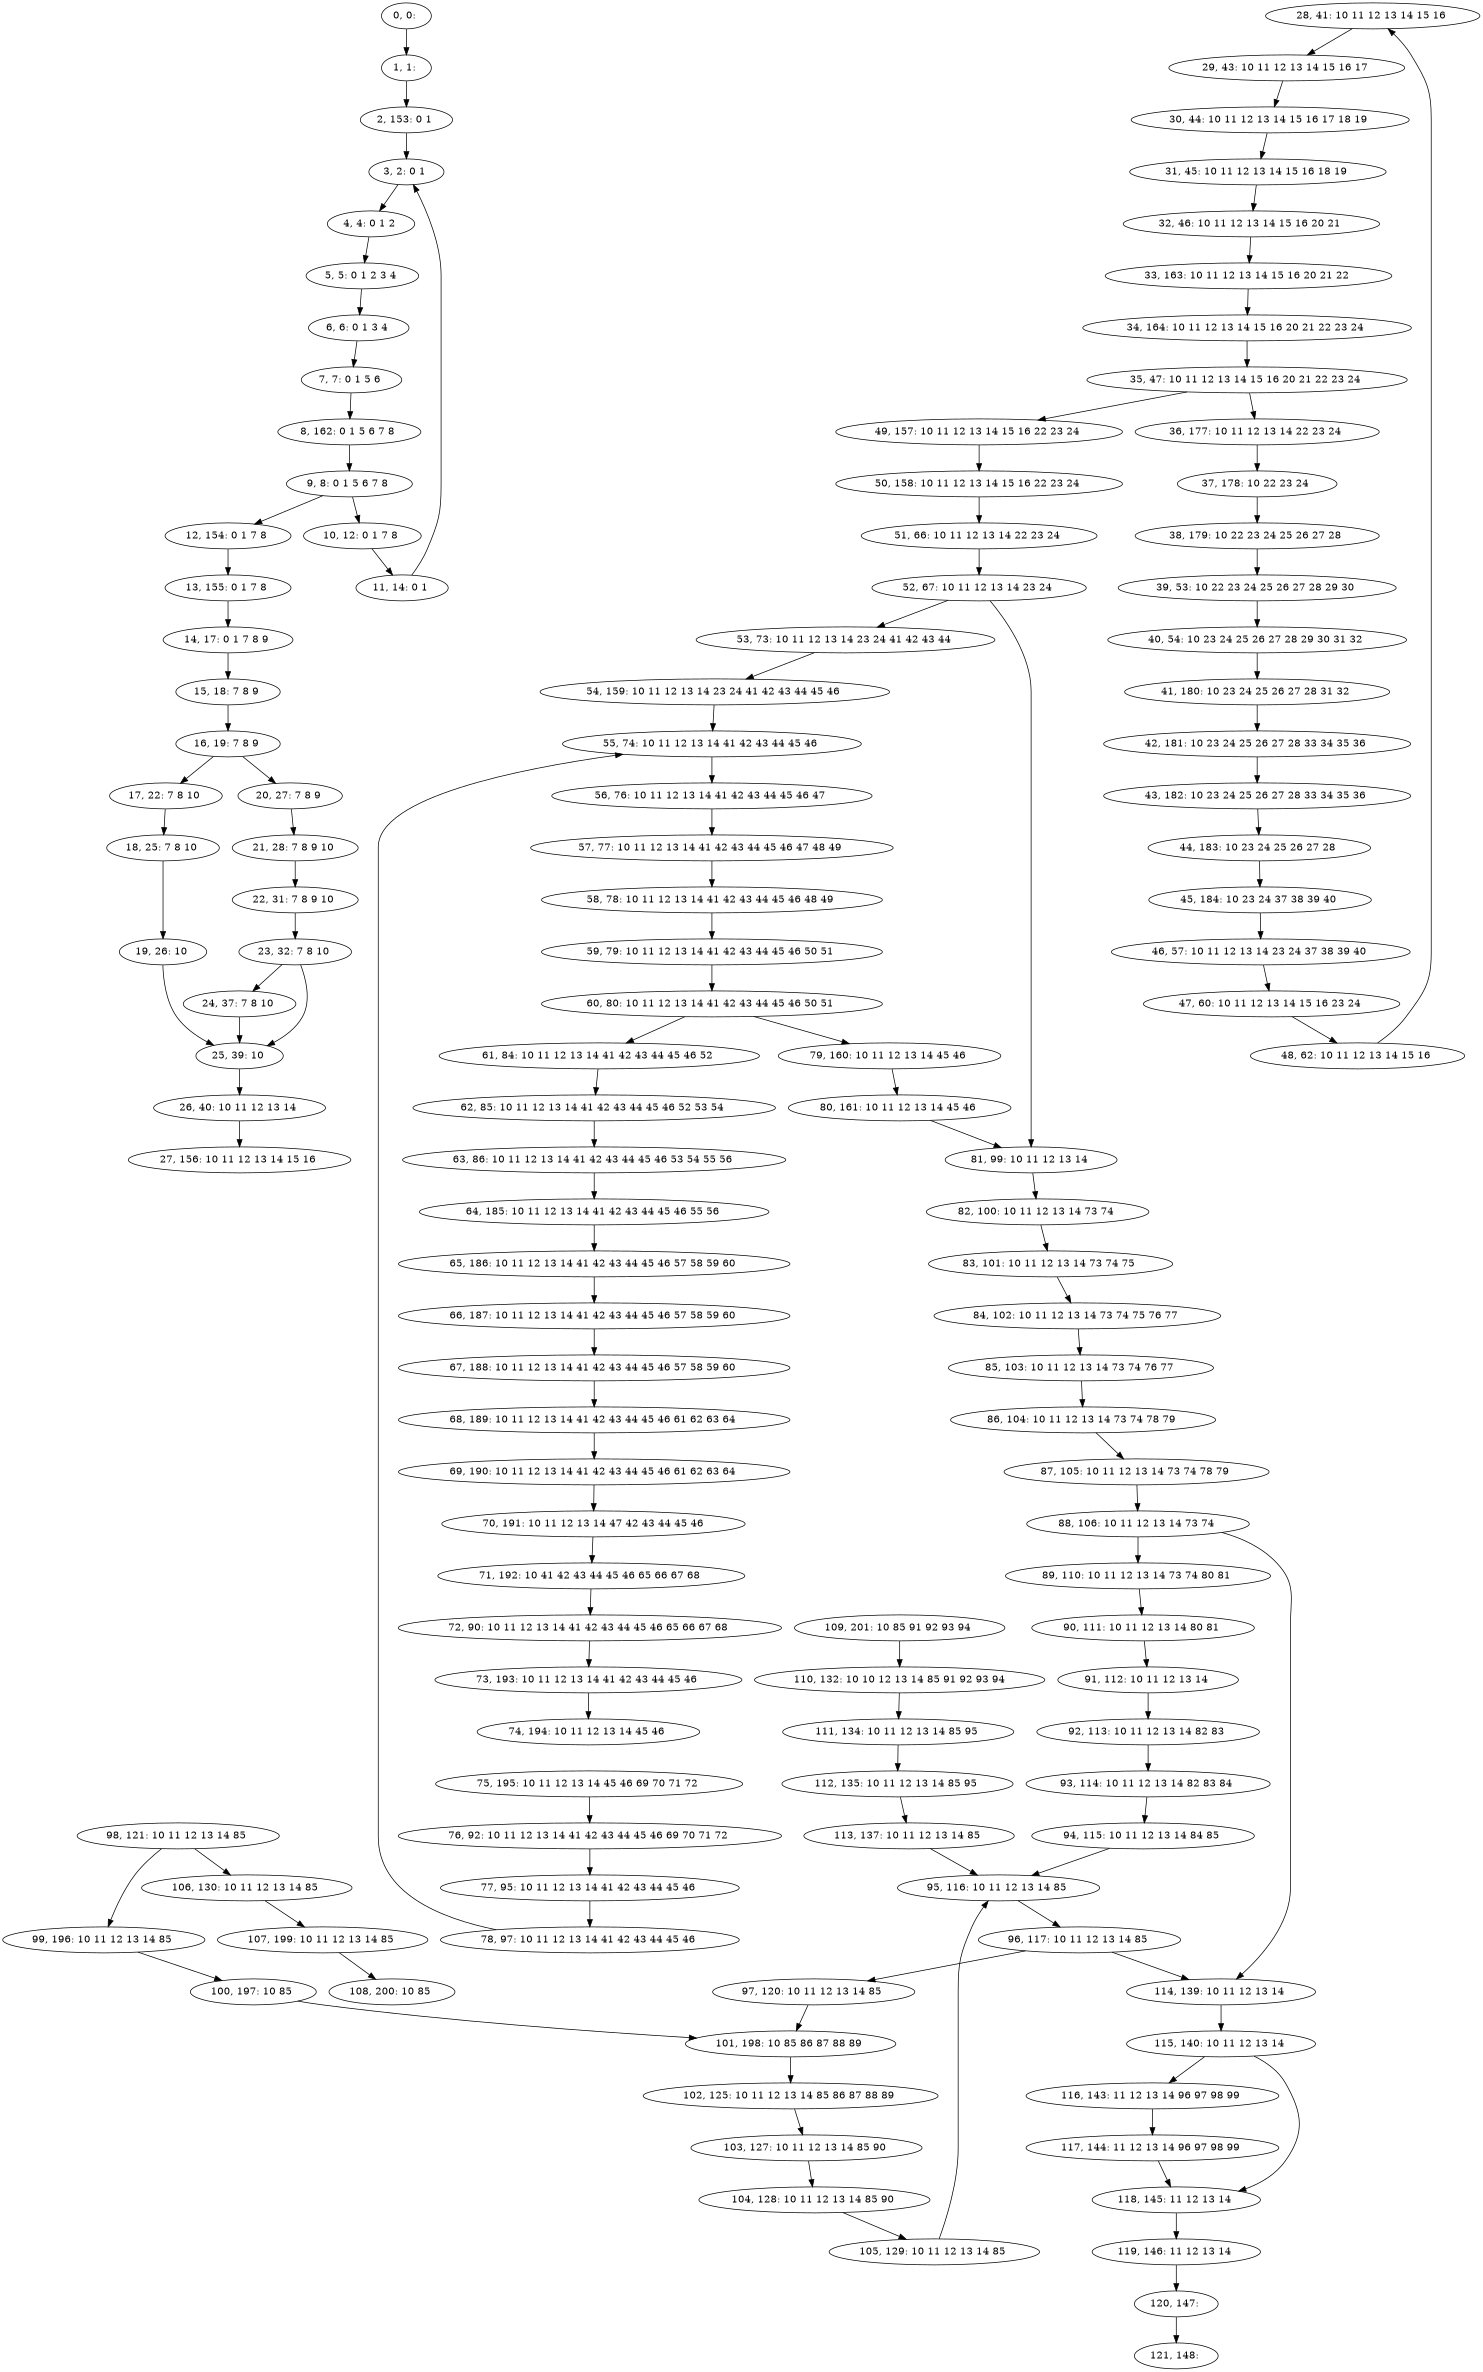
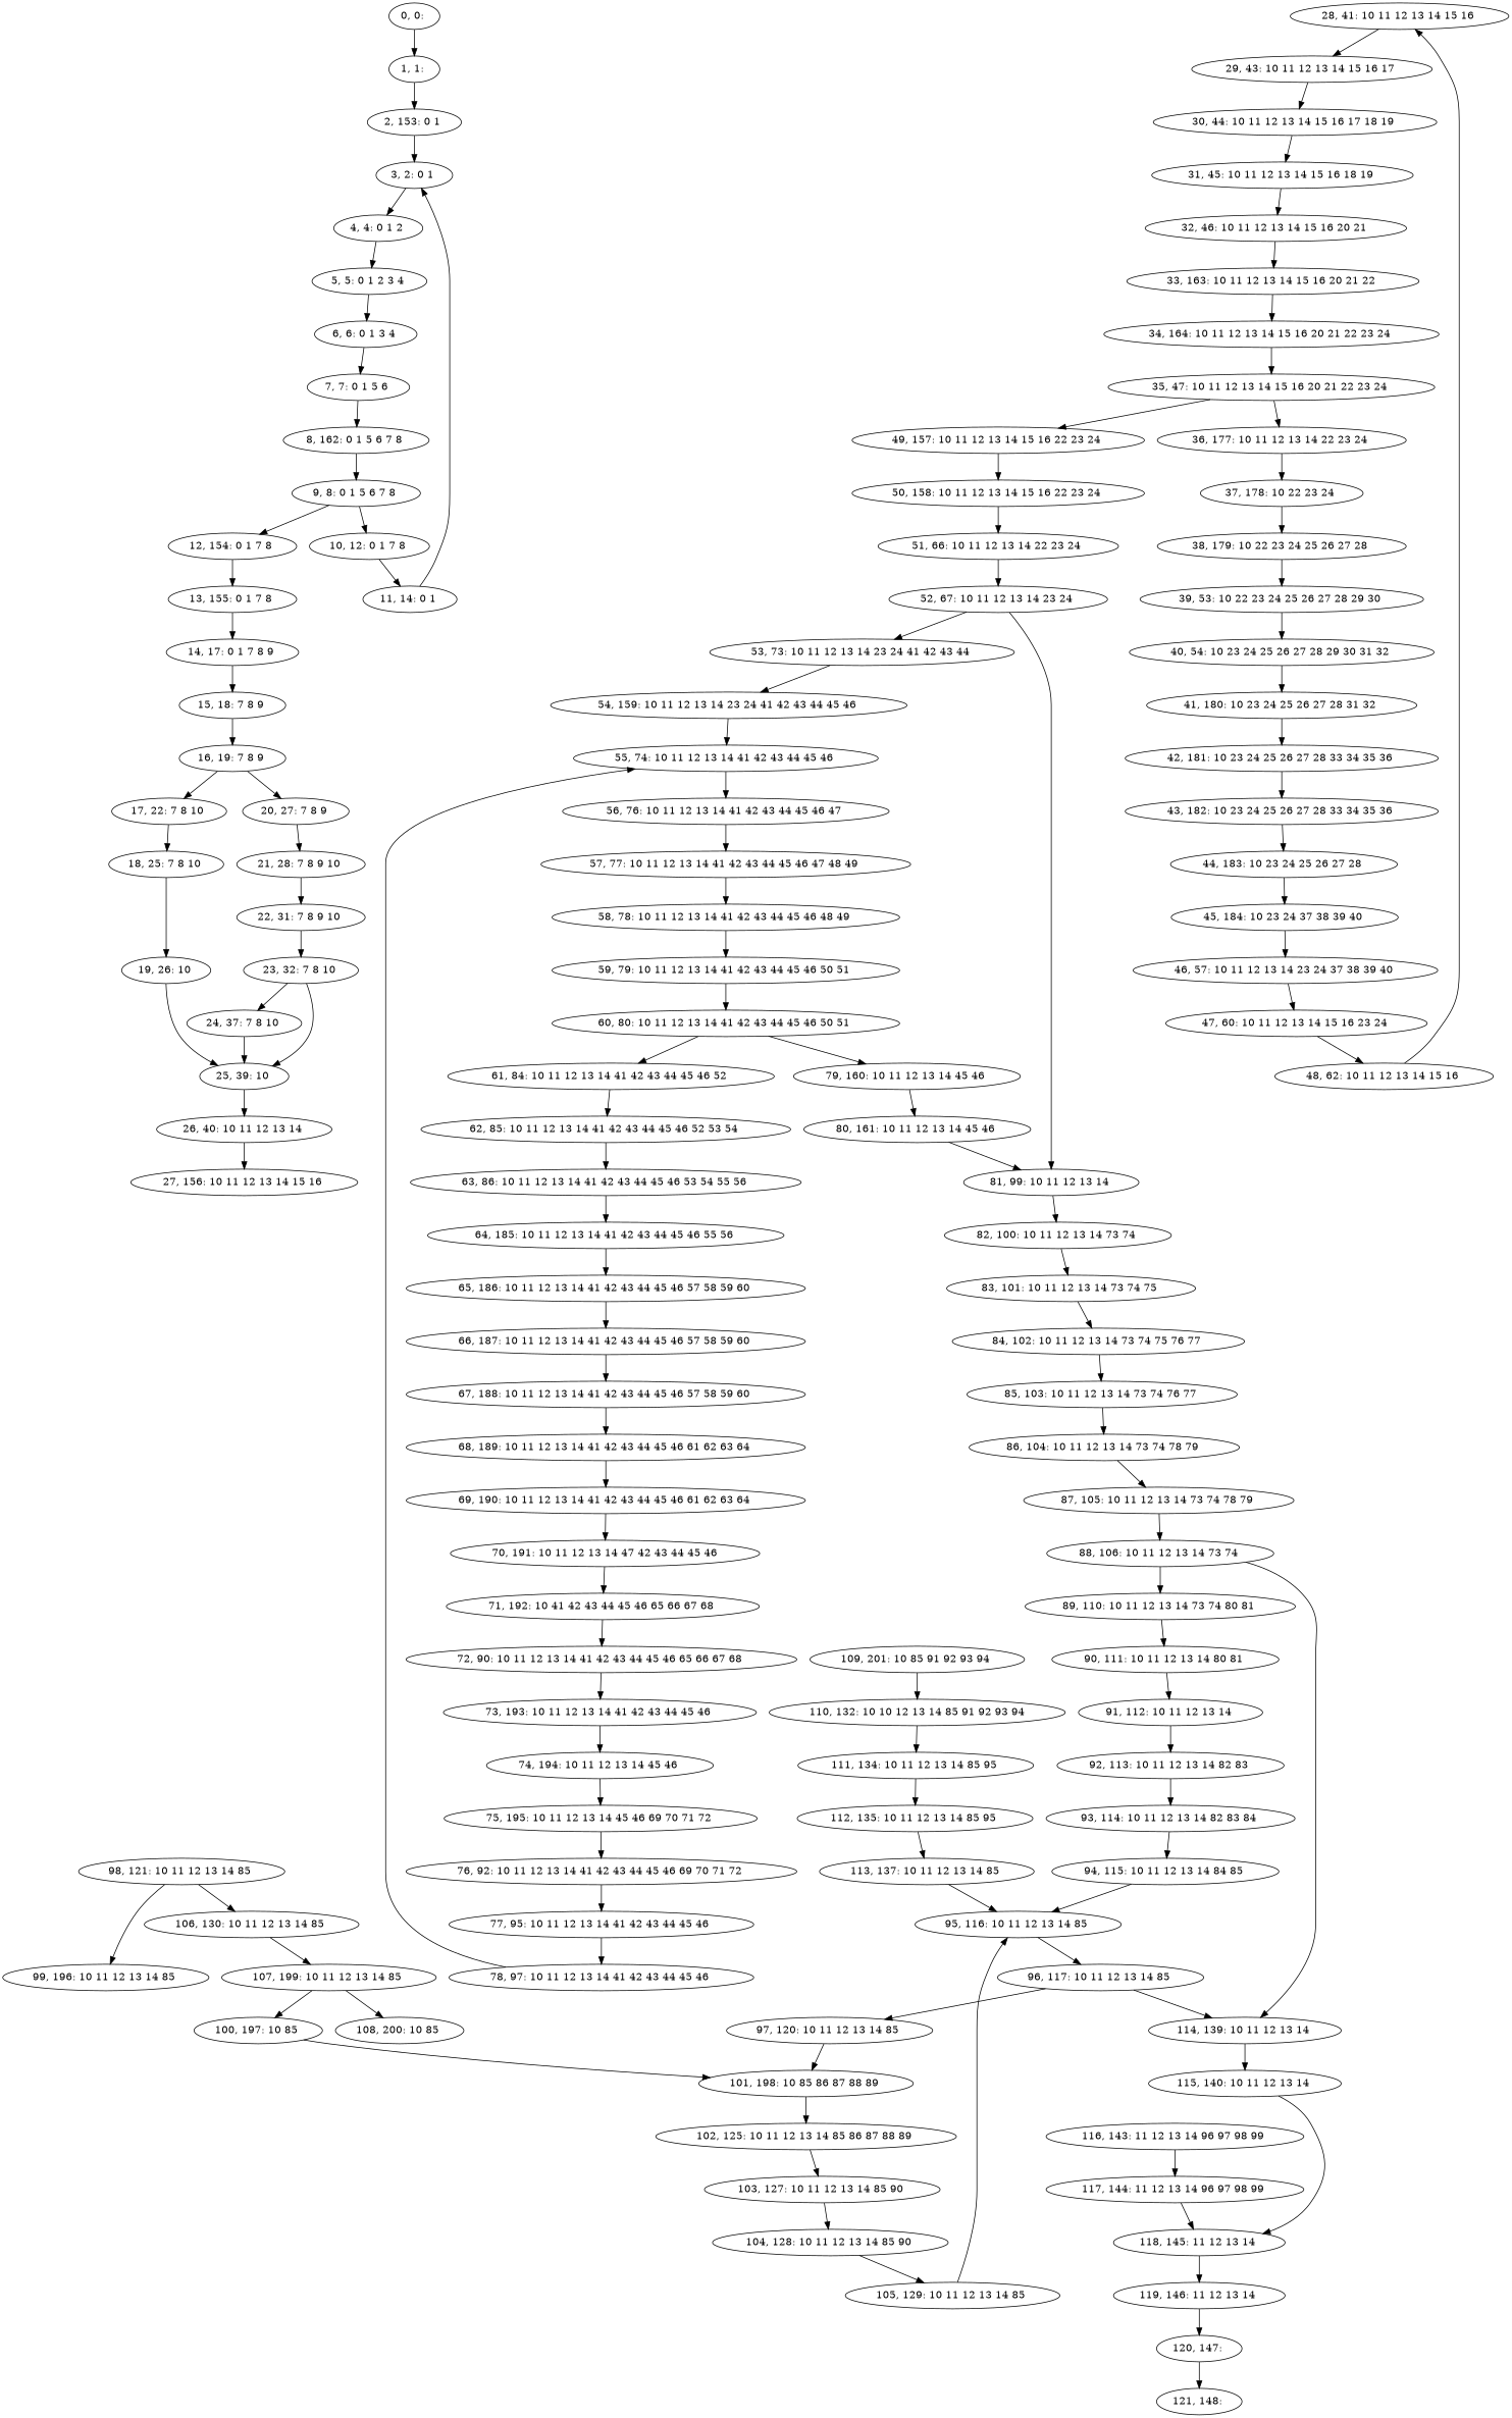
  digraph {
    n1 [label="0, 0: "]
    n2 [label="1, 1: "]
    n3 [label="2, 153: 0 1 "]
    n4 [label="3, 2: 0 1 "]
    n5 [label="4, 4: 0 1 2 "]
    n6 [label="5, 5: 0 1 2 3 4 "]
    n7 [label="6, 6: 0 1 3 4 "]
    n8 [label="7, 7: 0 1 5 6 "]
    n9 [label="8, 162: 0 1 5 6 7 8 "]
    n10 [label="9, 8: 0 1 5 6 7 8 "]
    n11 [label="10, 12: 0 1 7 8 "]
    n12 [label="12, 154: 0 1 7 8 "]
    n13 [label="11, 14: 0 1 "]
    n14 [label="13, 155: 0 1 7 8 "]
    n15 [label="14, 17: 0 1 7 8 9 "]
    n16 [label="15, 18: 7 8 9 "]
    n17 [label="16, 19: 7 8 9 "]
    n18 [label="17, 22: 7 8 10 "]
    n19 [label="20, 27: 7 8 9 "]
    n20 [label="18, 25: 7 8 10 "]
    n21 [label="21, 28: 7 8 9 10 "]
    n22 [label="19, 26: 10 "]
    n23 [label="25, 39: 10 "]
    n24 [label="26, 40: 10 11 12 13 14 "]
    n25 [label="22, 31: 7 8 9 10 "]
    n26 [label="23, 32: 7 8 10 "]
    n27 [label="24, 37: 7 8 10 "]
    n28 [label="27, 156: 10 11 12 13 14 15 16 "]
    n29 [label="28, 41: 10 11 12 13 14 15 16 "]
    n30 [label="29, 43: 10 11 12 13 14 15 16 17 "]
    n31 [label="30, 44: 10 11 12 13 14 15 16 17 18 19 "]
    n32 [label="31, 45: 10 11 12 13 14 15 16 18 19 "]
    n33 [label="32, 46: 10 11 12 13 14 15 16 20 21 "]
    n34 [label="33, 163: 10 11 12 13 14 15 16 20 21 22 "]
    n35 [label="34, 164: 10 11 12 13 14 15 16 20 21 22 23 24 "]
    n36 [label="35, 47: 10 11 12 13 14 15 16 20 21 22 23 24 "]
    n37 [label="36, 177: 10 11 12 13 14 22 23 24 "]
    n38 [label="49, 157: 10 11 12 13 14 15 16 22 23 24 "]
    n39 [label="37, 178: 10 22 23 24 "]
    n40 [label="50, 158: 10 11 12 13 14 15 16 22 23 24 "]
    n41 [label="38, 179: 10 22 23 24 25 26 27 28 "]
    n42 [label="39, 53: 10 22 23 24 25 26 27 28 29 30 "]
    n43 [label="40, 54: 10 23 24 25 26 27 28 29 30 31 32 "]
    n44 [label="41, 180: 10 23 24 25 26 27 28 31 32 "]
    n45 [label="42, 181: 10 23 24 25 26 27 28 33 34 35 36 "]
    n46 [label="43, 182: 10 23 24 25 26 27 28 33 34 35 36 "]
    n47 [label="44, 183: 10 23 24 25 26 27 28 "]
    n48 [label="45, 184: 10 23 24 37 38 39 40 "]
    n49 [label="46, 57: 10 11 12 13 14 23 24 37 38 39 40 "]
    n50 [label="47, 60: 10 11 12 13 14 15 16 23 24 "]
    n51 [label="48, 62: 10 11 12 13 14 15 16 "]
    n52 [label="51, 66: 10 11 12 13 14 22 23 24 "]
    n53 [label="52, 67: 10 11 12 13 14 23 24 "]
    n54 [label="53, 73: 10 11 12 13 14 23 24 41 42 43 44 "]
    n55 [label="81, 99: 10 11 12 13 14 "]
    n56 [label="54, 159: 10 11 12 13 14 23 24 41 42 43 44 45 46 "]
    n57 [label="82, 100: 10 11 12 13 14 73 74 "]
    n58 [label="55, 74: 10 11 12 13 14 41 42 43 44 45 46 "]
    n59 [label="56, 76: 10 11 12 13 14 41 42 43 44 45 46 47 "]
    n60 [label="57, 77: 10 11 12 13 14 41 42 43 44 45 46 47 48 49 "]
    n61 [label="58, 78: 10 11 12 13 14 41 42 43 44 45 46 48 49 "]
    n62 [label="59, 79: 10 11 12 13 14 41 42 43 44 45 46 50 51 "]
    n63 [label="60, 80: 10 11 12 13 14 41 42 43 44 45 46 50 51 "]
    n64 [label="61, 84: 10 11 12 13 14 41 42 43 44 45 46 52 "]
    n65 [label="79, 160: 10 11 12 13 14 45 46 "]
    n66 [label="62, 85: 10 11 12 13 14 41 42 43 44 45 46 52 53 54 "]
    n67 [label="80, 161: 10 11 12 13 14 45 46 "]
    n68 [label="63, 86: 10 11 12 13 14 41 42 43 44 45 46 53 54 55 56 "]
    n69 [label="64, 185: 10 11 12 13 14 41 42 43 44 45 46 55 56 "]
    n70 [label="65, 186: 10 11 12 13 14 41 42 43 44 45 46 57 58 59 60 "]
    n71 [label="66, 187: 10 11 12 13 14 41 42 43 44 45 46 57 58 59 60 "]
    n72 [label="67, 188: 10 11 12 13 14 41 42 43 44 45 46 57 58 59 60 "]
    n73 [label="68, 189: 10 11 12 13 14 41 42 43 44 45 46 61 62 63 64 "]
    n74 [label="69, 190: 10 11 12 13 14 41 42 43 44 45 46 61 62 63 64 "]
    n75 [label="70, 191: 10 11 12 13 14 47 42 43 44 45 46"]
    n76 [label="71, 192: 10 41 42 43 44 45 46 65 66 67 68 "]
    n77 [label="72, 90: 10 11 12 13 14 41 42 43 44 45 46 65 66 67 68 "]
    n78 [label="73, 193: 10 11 12 13 14 41 42 43 44 45 46 "]
    n79 [label="74, 194: 10 11 12 13 14 45 46 "]
    n80 [label="75, 195: 10 11 12 13 14 45 46 69 70 71 72 "]
    n81 [label="76, 92: 10 11 12 13 14 41 42 43 44 45 46 69 70 71 72 "]
    n82 [label="77, 95: 10 11 12 13 14 41 42 43 44 45 46 "]
    n83 [label="78, 97: 10 11 12 13 14 41 42 43 44 45 46 "]
    n84 [label="83, 101: 10 11 12 13 14 73 74 75 "]
    n85 [label="84, 102: 10 11 12 13 14 73 74 75 76 77 "]
    n86 [label="85, 103: 10 11 12 13 14 73 74 76 77 "]
    n87 [label="86, 104: 10 11 12 13 14 73 74 78 79 "]
    n88 [label="87, 105: 10 11 12 13 14 73 74 78 79 "]
    n89 [label="88, 106: 10 11 12 13 14 73 74 "]
    n90 [label="89, 110: 10 11 12 13 14 73 74 80 81 "]
    n91 [label="114, 139: 10 11 12 13 14 "]
    n92 [label="90, 111: 10 11 12 13 14 80 81 "]
    n93 [label="115, 140: 10 11 12 13 14 "]
    n94 [label="91, 112: 10 11 12 13 14 "]
    n95 [label="92, 113: 10 11 12 13 14 82 83 "]
    n96 [label="93, 114: 10 11 12 13 14 82 83 84 "]
    n97 [label="94, 115: 10 11 12 13 14 84 85 "]
    n98 [label="95, 116: 10 11 12 13 14 85 "]
    n99 [label="96, 117: 10 11 12 13 14 85 "]
    n100 [label="97, 120: 10 11 12 13 14 85 "]
    n101 [label="101, 198: 10 85 86 87 88 89 "]
    n102 [label="98, 121: 10 11 12 13 14 85 "]
    n103 [label="99, 196: 10 11 12 13 14 85 "]
    n104 [label="106, 130: 10 11 12 13 14 85 "]
    n105 [label="100, 197: 10 85 "]
    n106 [label="107, 199: 10 11 12 13 14 85 "]
    n107 [label="102, 125: 10 11 12 13 14 85 86 87 88 89 "]
    n108 [label="103, 127: 10 11 12 13 14 85 90 "]
    n109 [label="104, 128: 10 11 12 13 14 85 90 "]
    n110 [label="105, 129: 10 11 12 13 14 85 "]
    n111 [label="108, 200: 10 85 "]
    n112 [label="109, 201: 10 85 91 92 93 94 "]
    n113 [label="110, 132: 10 10 12 13 14 85 91 92 93 94"]
    n114 [label="111, 134: 10 11 12 13 14 85 95 "]
    n115 [label="112, 135: 10 11 12 13 14 85 95 "]
    n116 [label="113, 137: 10 11 12 13 14 85 "]
    n117 [label="116, 143: 11 12 13 14 96 97 98 99 "]
    n118 [label="118, 145: 11 12 13 14 "]
    n119 [label="117, 144: 11 12 13 14 96 97 98 99 "]
    n120 [label="119, 146: 11 12 13 14 "]
    n121 [label="120, 147: "]
    n122 [label="121, 148: "]
    n1 -> n2
    n2 -> n3
    n3 -> n4
    n4 -> n5
    n5 -> n6
    n6 -> n7
    n7 -> n8
    n8 -> n9
    n9 -> n10
    n10 -> n11
    n10 -> n12
    n11 -> n13
    n12 -> n14
    n13 -> n4
    n14 -> n15
    n15 -> n16
    n16 -> n17
    n17 -> n18
    n17 -> n19
    n18 -> n20
    n19 -> n21
    n20 -> n22
    n21 -> n25
    n22 -> n23
    n23 -> n24
    n24 -> n28
    n25 -> n26
    n26 -> n23
    n26 -> n27
    n27 -> n23
    n29 -> n30
    n30 -> n31
    n31 -> n32
    n32 -> n33
    n33 -> n34
    n34 -> n35
    n35 -> n36
    n36 -> n37
    n36 -> n38
    n37 -> n39
    n38 -> n40
    n39 -> n41
    n40 -> n52
    n41 -> n42
    n42 -> n43
    n43 -> n44
    n44 -> n45
    n45 -> n46
    n46 -> n47
    n47 -> n48
    n48 -> n49
    n49 -> n50
    n50 -> n51
    n51 -> n29
    n52 -> n53
    n53 -> n54
    n53 -> n55
    n54 -> n56
    n55 -> n57
    n56 -> n58
    n57 -> n84
    n58 -> n59
    n59 -> n60
    n60 -> n61
    n61 -> n62
    n62 -> n63
    n63 -> n64
    n63 -> n65
    n64 -> n66
    n65 -> n67
    n66 -> n68
    n67 -> n55
    n68 -> n69
    n69 -> n70
    n70 -> n71
    n71 -> n72
    n72 -> n73
    n73 -> n74
    n74 -> n75
    n75 -> n76
    n76 -> n77
    n77 -> n78
    n78 -> n79
+   n79 -> n80
    n80 -> n81
    n81 -> n82
    n82 -> n83
    n83 -> n58
    n84 -> n85
    n85 -> n86
    n86 -> n87
    n87 -> n88
    n88 -> n89
    n89 -> n90
    n89 -> n91
    n90 -> n92
    n91 -> n93
    n92 -> n94
-   n93 -> n117
    n93 -> n118
    n94 -> n95
    n95 -> n96
    n96 -> n97
    n97 -> n98
    n98 -> n99
    n99 -> n91
    n99 -> n100
    n100 -> n101
    n101 -> n107
    n102 -> n103
    n102 -> n104
-   n103 -> n105
+   n106 -> n105
    n104 -> n106
    n105 -> n101
    n106 -> n111
    n107 -> n108
    n108 -> n109
    n109 -> n110
    n110 -> n98
    n112 -> n113
    n113 -> n114
    n114 -> n115
    n115 -> n116
    n116 -> n98
    n117 -> n119
    n118 -> n120
    n119 -> n118
    n120 -> n121
    n121 -> n122
  }
